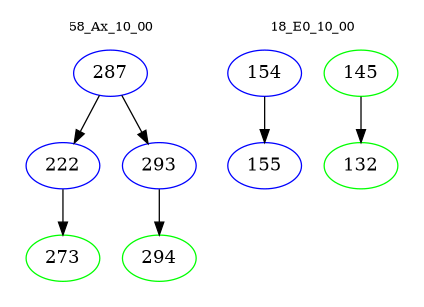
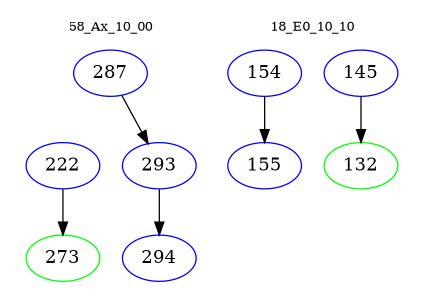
  digraph {
    node [color=blue]
    edge [color=black]
    n1 [label=287]
    n2 [label=222]
    n3 [label=293]
    n4 [color=green label=273]
-   n5 [color=green label=294]
-   n6 [color=green label=145]
+   n5 [label=294]
+   n6 [label=145]
    n7 [label=154]
    n8 [color=green label=132]
    n9 [label=155]
    subgraph cluster_1 {
      color=white
      fontsize=10
      label="58_Ax_10_00"
      n1
      n2
      n3
      n4
      n5
    }
    subgraph cluster_2 {
      color=white
      fontsize=10
-     label="18_E0_10_00"
+     label="18_E0_10_10"
      n6
      n7
      n8
      n9
    }
-   n1 -> n2
    n1 -> n3
    n2 -> n4
    n3 -> n5
    n6 -> n8
    n7 -> n9
  }
